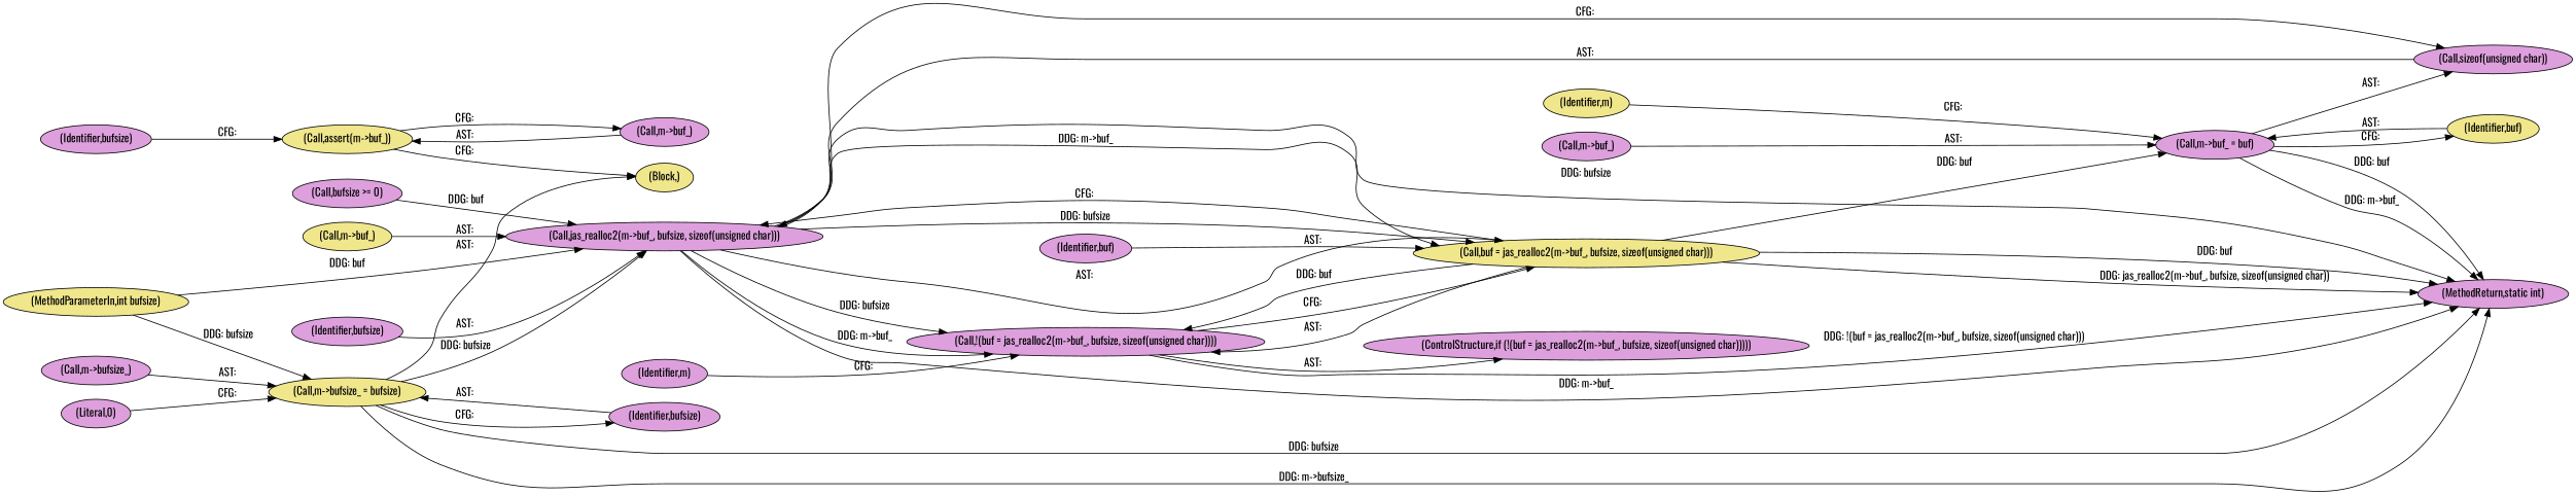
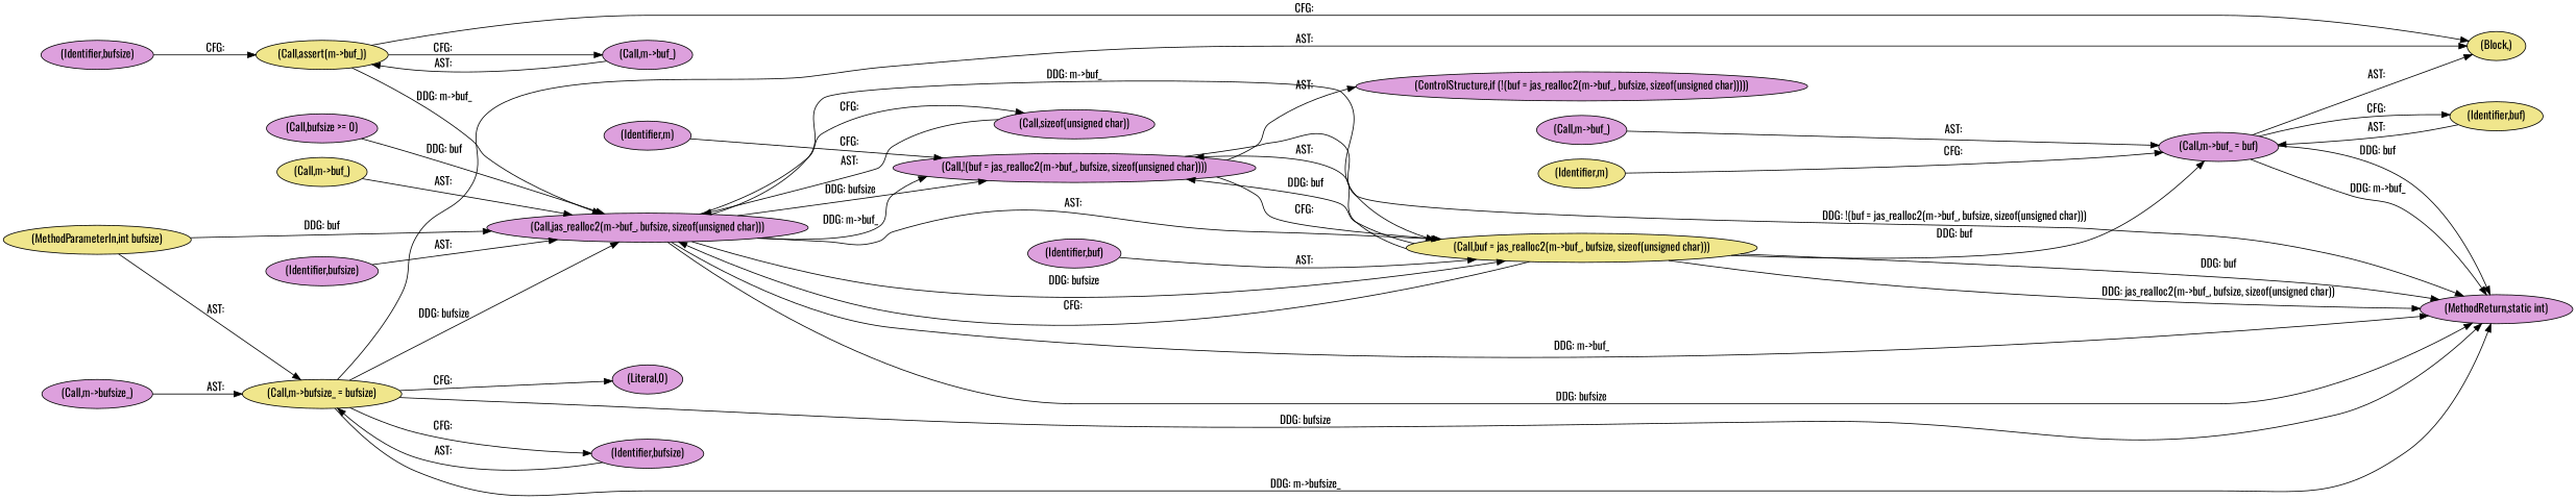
  digraph {
    fontname=Oswald
    rankdir=LR
    node [fillcolor=plum fontname=Oswald style=filled]
    edge [fontname=Oswald]
    n1 [fillcolor=khaki label="(Call,assert(m->buf_))"]
    n2 [label="(Call,jas_realloc2(m->buf_, bufsize, sizeof(unsigned char)))"]
    n3 [fillcolor=khaki label="(Block,)"]
    n4 [label="(Call,m->buf_)"]
    n5 [label="(MethodReturn,static int)"]
    n6 [label="(Call,!(buf = jas_realloc2(m->buf_, bufsize, sizeof(unsigned char))))"]
    n7 [fillcolor=khaki label="(Call,buf = jas_realloc2(m->buf_, bufsize, sizeof(unsigned char)))"]
    n8 [label="(Call,sizeof(unsigned char))"]
    n9 [label="(ControlStructure,if (!(buf = jas_realloc2(m->buf_, bufsize, sizeof(unsigned char)))))"]
    n10 [label="(Call,m->buf_ = buf)"]
    n11 [fillcolor=khaki label="(Call,m->bufsize_ = bufsize)"]
    n12 [label="(Identifier,bufsize)"]
    n13 [fillcolor=khaki label="(Identifier,buf)"]
    n14 [fillcolor=khaki label="(Identifier,m)"]
    n15 [label="(Call,m->buf_)"]
    n16 [label="(Identifier,buf)"]
    n17 [label="(Identifier,bufsize)"]
    n18 [label="(Identifier,m)"]
    n19 [label="(Call,m->bufsize_)"]
    n20 [label="(Identifier,bufsize)"]
    n21 [label="(Call,bufsize >= 0)"]
    n22 [fillcolor=khaki label="(MethodParameterIn,int bufsize)"]
    n23 [label="(Literal,0)"]
    n24 [fillcolor=khaki label="(Call,m->buf_)"]
+   n1 -> n2 [label="DDG: m->buf_"]
    n1 -> n3 [label="CFG: "]
    n1 -> n4 [label="CFG: "]
    n2 -> n5 [label="DDG: m->buf_"]
    n2 -> n5 [label="DDG: bufsize"]
    n2 -> n6 [label="DDG: m->buf_"]
    n2 -> n6 [label="DDG: bufsize"]
    n2 -> n7 [label="AST: "]
    n2 -> n7 [label="DDG: m->buf_"]
    n2 -> n7 [label="DDG: bufsize"]
    n2 -> n8 [label="CFG: "]
    n4 -> n1 [label="AST: "]
    n6 -> n5 [label="DDG: !(buf = jas_realloc2(m->buf_, bufsize, sizeof(unsigned char)))"]
    n6 -> n7 [label="CFG: "]
    n6 -> n9 [label="AST: "]
    n7 -> n2 [label="CFG: "]
    n7 -> n5 [label="DDG: jas_realloc2(m->buf_, bufsize, sizeof(unsigned char))"]
    n7 -> n5 [label="DDG: buf"]
    n7 -> n6 [label="AST: "]
    n7 -> n6 [label="DDG: buf"]
    n7 -> n10 [label="DDG: buf"]
    n8 -> n2 [label="AST: "]
-   n10 -> n8 [label="AST: "]
+   n10 -> n3 [label="AST: "]
    n10 -> n5 [label="DDG: buf"]
    n10 -> n5 [label="DDG: m->buf_"]
    n10 -> n13 [label="CFG: "]
    n11 -> n2 [label="DDG: bufsize"]
    n11 -> n3 [label="AST: "]
    n11 -> n5 [label="DDG: m->bufsize_"]
    n11 -> n5 [label="DDG: bufsize"]
    n11 -> n12 [label="CFG: "]
    n12 -> n11 [label="AST: "]
    n13 -> n10 [label="AST: "]
    n14 -> n10 [label="CFG: "]
    n15 -> n10 [label="AST: "]
    n16 -> n7 [label="AST: "]
    n17 -> n1 [label="CFG: "]
    n18 -> n6 [label="CFG: "]
    n19 -> n11 [label="AST: "]
    n20 -> n2 [label="AST: "]
    n21 -> n2 [label="DDG: buf"]
    n22 -> n2 [label="DDG: buf"]
-   n22 -> n11 [label="DDG: bufsize"]
-   n23 -> n11 [label="CFG: "]
+   n22 -> n11 [label="AST: "]
+   n11 -> n23 [label="CFG: "]
    n24 -> n2 [label="AST: "]
  }
